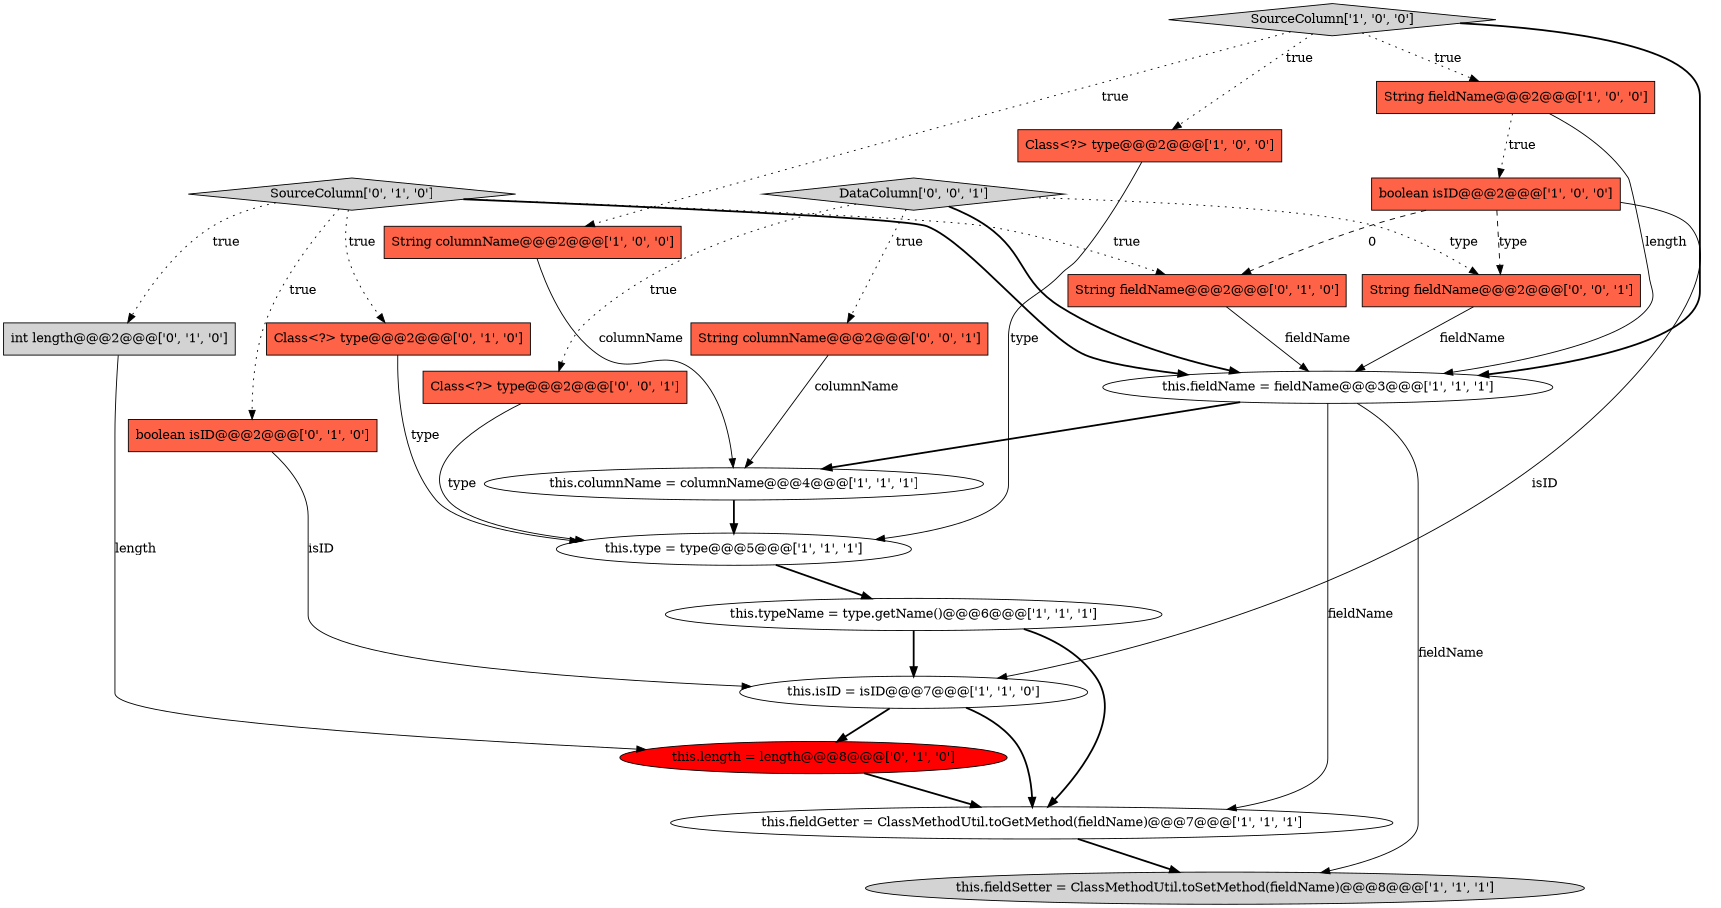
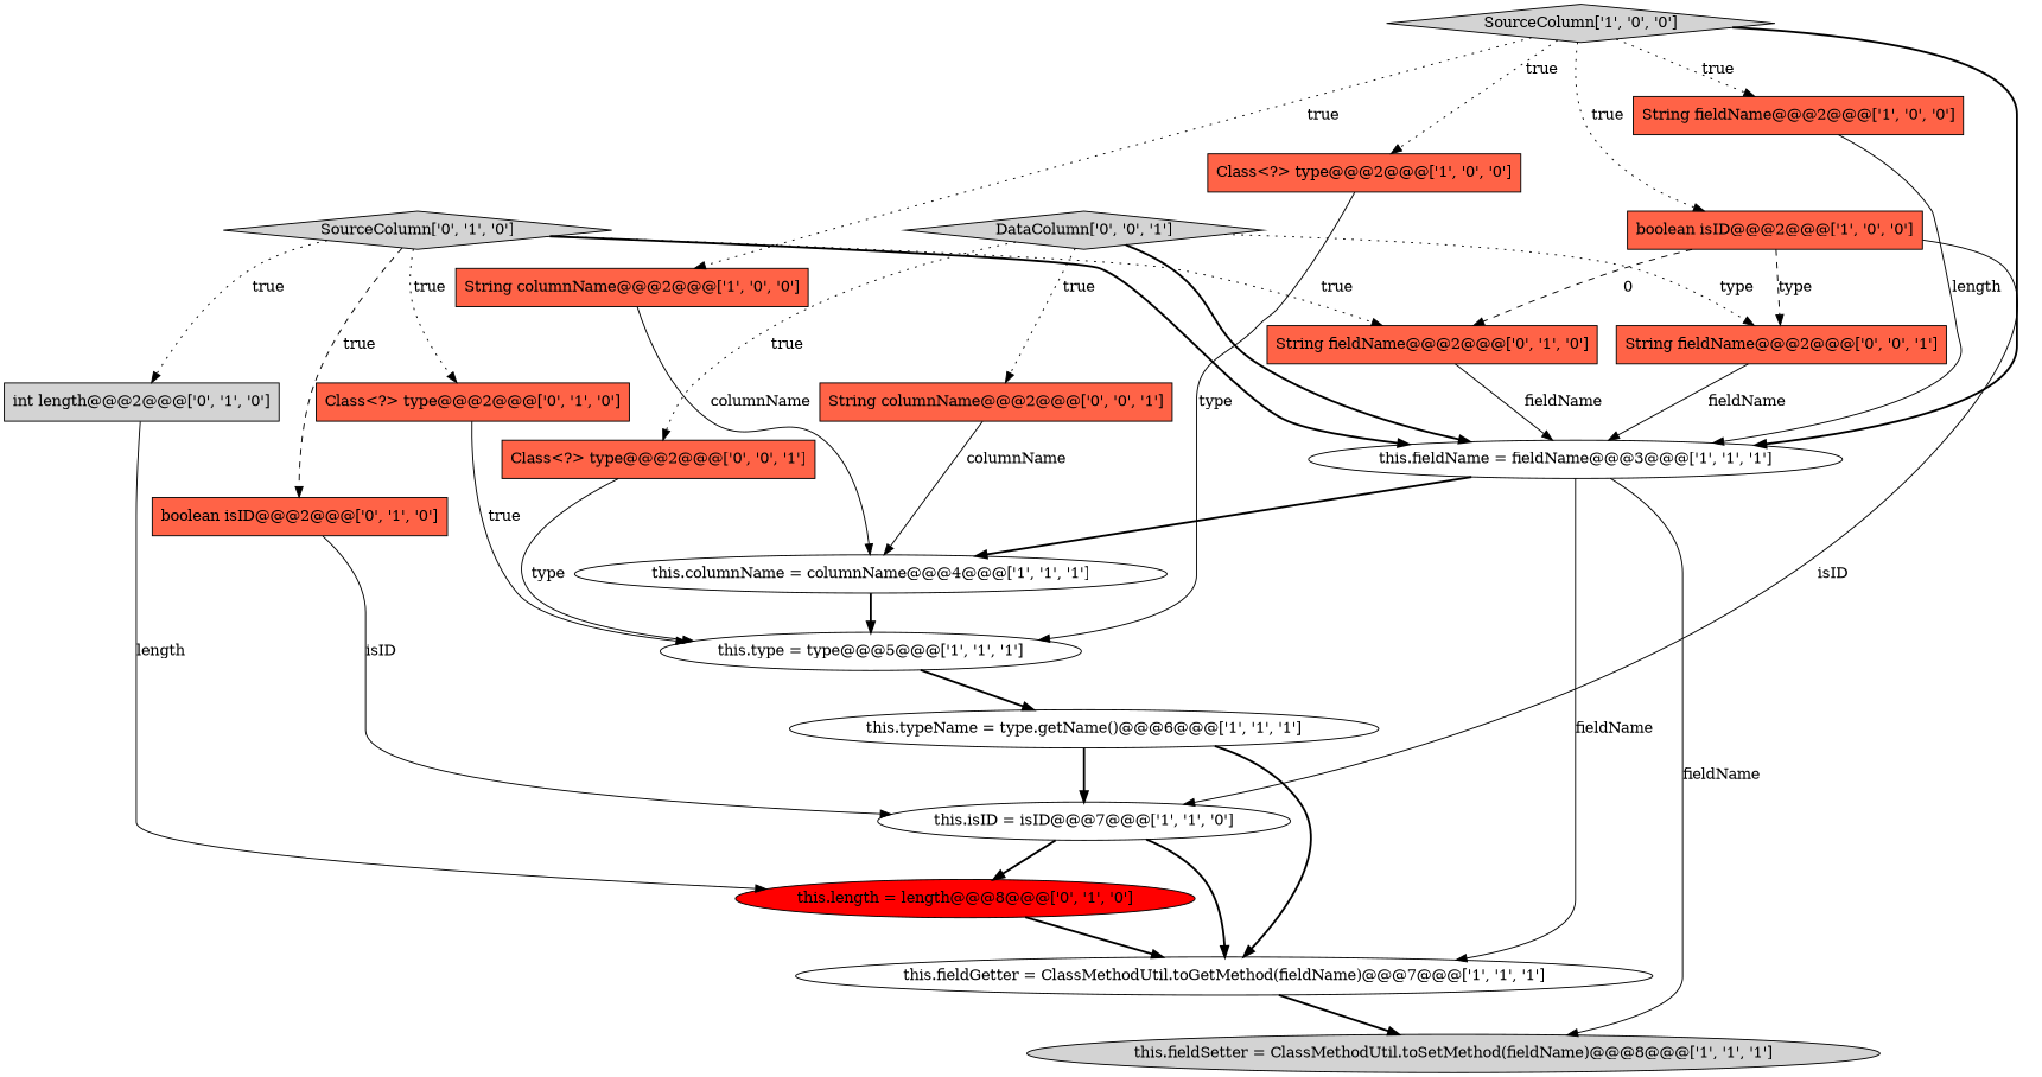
  digraph {
    node [fillcolor=tomato shape=box style=filled]
    edge [style=solid]
    n1 [fillcolor=white label="this.columnName = columnName@@@4@@@['1', '1', '1']" shape=ellipse]
    n2 [fillcolor=white label="this.type = type@@@5@@@['1', '1', '1']" shape=ellipse]
    n3 [fillcolor=red label="this.length = length@@@8@@@['0', '1', '0']" shape=ellipse]
    n4 [fillcolor=white label="this.fieldGetter = ClassMethodUtil.toGetMethod(fieldName)@@@7@@@['1', '1', '1']" shape=ellipse]
    n5 [fillcolor=lightgray label="this.fieldSetter = ClassMethodUtil.toSetMethod(fieldName)@@@8@@@['1', '1', '1']" shape=ellipse]
    n6 [label="Class<?> type@@@2@@@['1', '0', '0']"]
    n7 [fillcolor=white label="this.typeName = type.getName()@@@6@@@['1', '1', '1']" shape=ellipse]
    n8 [label="String fieldName@@@2@@@['1', '0', '0']"]
    n9 [fillcolor=white label="this.fieldName = fieldName@@@3@@@['1', '1', '1']" shape=ellipse]
    n10 [fillcolor=white label="this.isID = isID@@@7@@@['1', '1', '0']" shape=ellipse]
    n11 [label="boolean isID@@@2@@@['0', '1', '0']"]
    n12 [label="boolean isID@@@2@@@['1', '0', '0']"]
    n13 [label="String fieldName@@@2@@@['0', '1', '0']"]
    n14 [label="String fieldName@@@2@@@['0', '0', '1']"]
    n15 [label="Class<?> type@@@2@@@['0', '1', '0']"]
    n16 [fillcolor=lightgray label="SourceColumn['1', '0', '0']" shape=diamond]
    n17 [label="String columnName@@@2@@@['1', '0', '0']"]
    n18 [label="Class<?> type@@@2@@@['0', '0', '1']"]
    n19 [fillcolor=lightgray label="int length@@@2@@@['0', '1', '0']"]
    n20 [label="String columnName@@@2@@@['0', '0', '1']"]
    n21 [fillcolor=lightgray label="SourceColumn['0', '1', '0']" shape=diamond]
    n22 [fillcolor=lightgray label="DataColumn['0', '0', '1']" shape=diamond]
    n1 -> n2 [style=bold]
    n2 -> n7 [style=bold]
    n3 -> n4 [style=bold]
    n4 -> n5 [style=bold]
    n6 -> n2 [label=type]
    n7 -> n4 [style=bold]
    n7 -> n10 [style=bold]
    n8 -> n9 [label=length]
    n9 -> n1 [style=bold]
    n9 -> n4 [label=fieldName]
    n9 -> n5 [label=fieldName]
    n10 -> n3 [style=bold]
    n10 -> n4 [style=bold]
    n11 -> n10 [label=isID]
    n12 -> n10 [label=isID]
    n12 -> n13 [label=0 style=dashed]
    n12 -> n14 [label=type style=dashed]
    n13 -> n9 [label=fieldName]
    n14 -> n9 [label=fieldName]
-   n15 -> n2 [label=type]
+   n15 -> n2 [label=true]
    n16 -> n6 [label=true style=dotted]
    n16 -> n8 [label=true style=dotted]
    n16 -> n9 [style=bold]
-   n8 -> n12 [label=true style=dotted]
+   n16 -> n12 [label=true style=dotted]
    n16 -> n17 [label=true style=dotted]
    n17 -> n1 [label=columnName]
    n18 -> n2 [label=type]
    n19 -> n3 [label=length]
    n20 -> n1 [label=columnName]
    n21 -> n9 [style=bold]
-   n21 -> n11 [label=true style=dotted]
+   n21 -> n11 [label=true style=dashed]
    n21 -> n13 [label=true style=dotted]
    n21 -> n15 [label=true style=dotted]
    n21 -> n19 [label=true style=dotted]
    n22 -> n9 [style=bold]
    n22 -> n14 [label=type style=dotted]
    n22 -> n18 [label=true style=dotted]
    n22 -> n20 [label=true style=dotted]
  }
